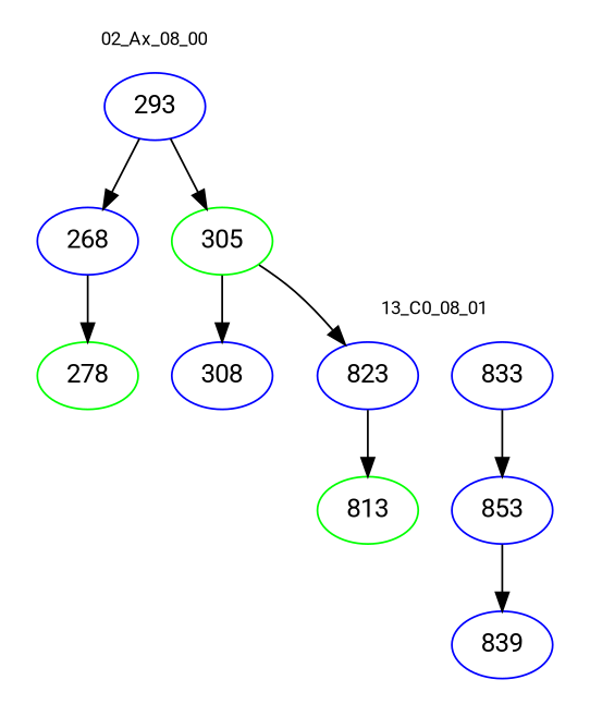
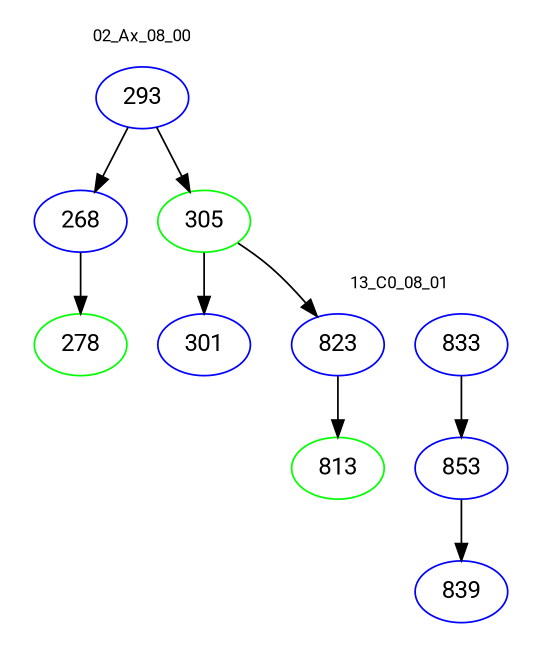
  digraph {
    fontname=Roboto
    node [color=blue fontname=Roboto]
    edge [color=black fontname=Roboto]
    n1 [label=293]
    n2 [label=268]
    n3 [color=green label=305]
    n4 [color=green label=278]
-   n5 [label=308]
+   n5 [label=301]
    n6 [label=833]
    n7 [label=823]
    n8 [label=853]
    n9 [color=green label=813]
    n10 [label=839]
    subgraph cluster_1 {
      color=white
      fontsize=10
      label="02_Ax_08_00"
      n1
      n2
      n3
      n4
      n5
    }
    subgraph cluster_2 {
      color=white
      fontsize=10
      label="13_C0_08_01"
      n6
      n7
      n8
      n9
      n10
    }
    n1 -> n2
    n1 -> n3
    n2 -> n4
    n3 -> n5
    n3 -> n7
    n6 -> n8
    n7 -> n9
    n8 -> n10
  }
